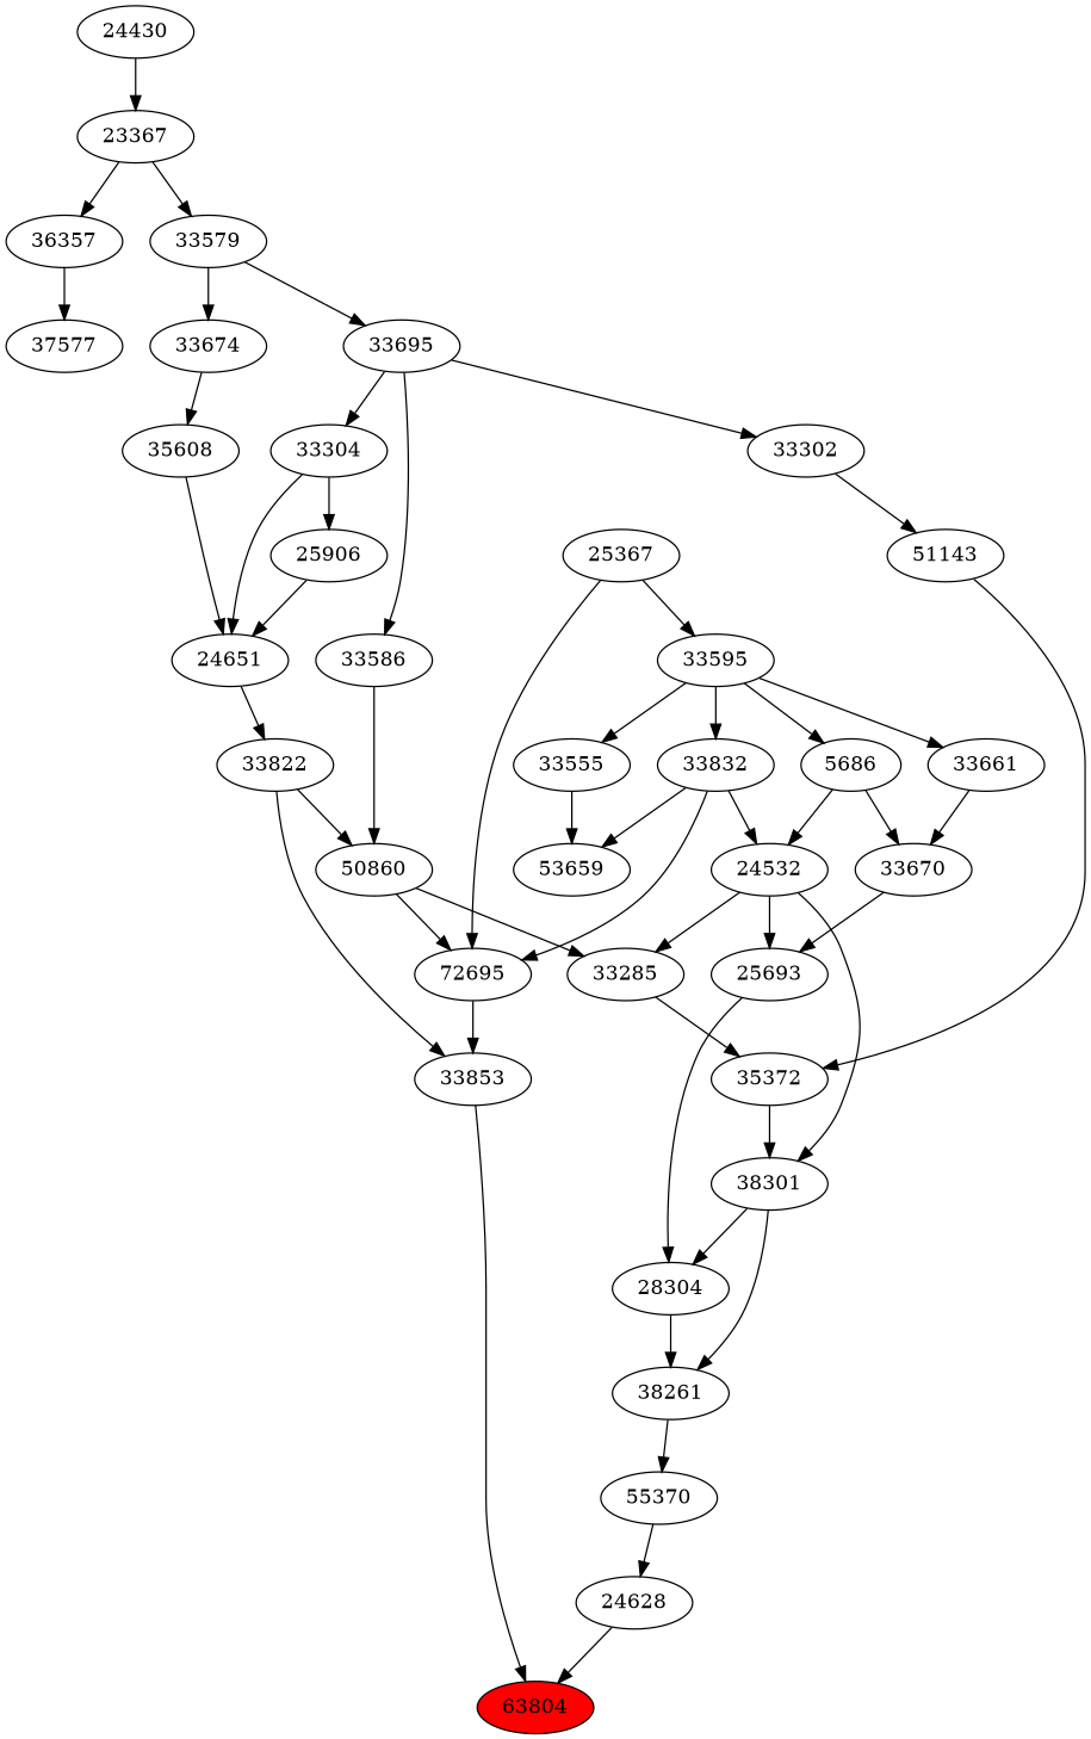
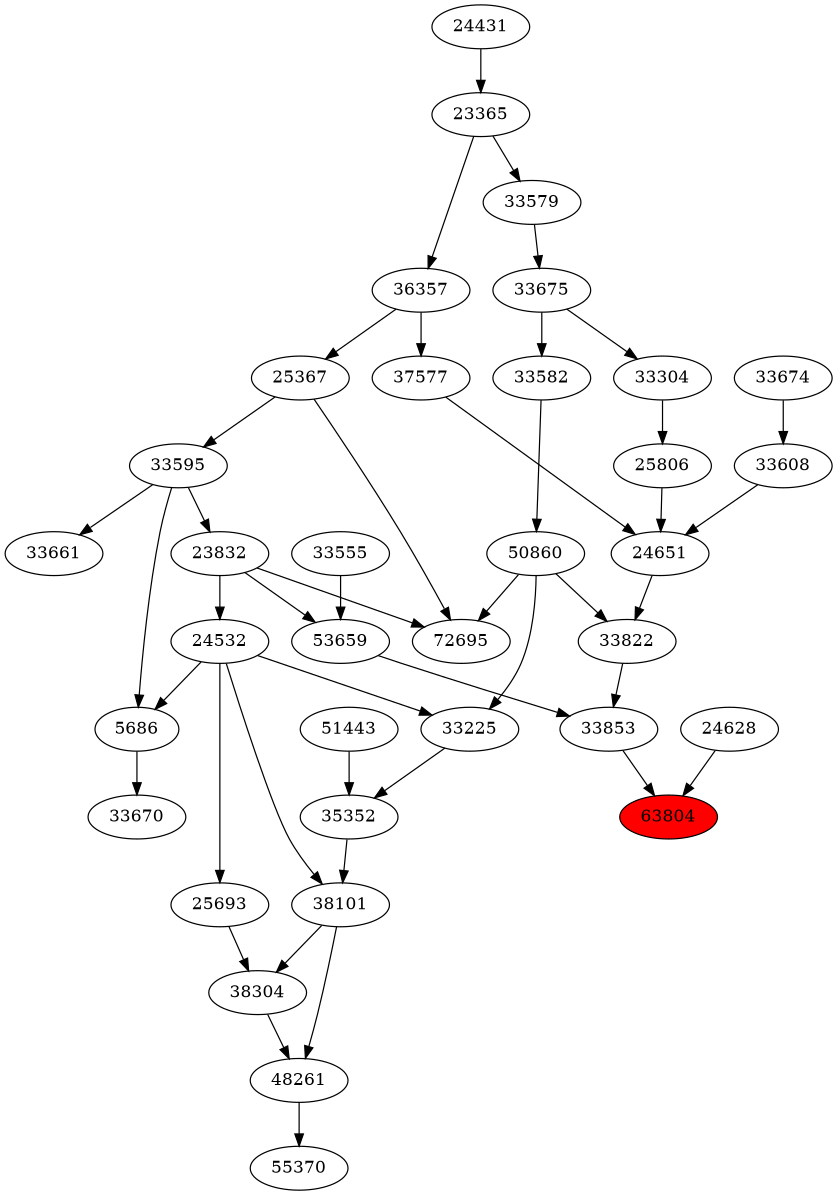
  strict digraph {
    n1 [fillcolor=red label=63804 style=filled]
    n2 [label=24628]
    n3 [label=33853]
    n4 [label=55370]
    n5 [label=53659]
    n6 [label=33822]
-   n7 [label=38261]
+   n7 [label=48261]
    n8 [label=33555]
-   n9 [label=33832]
+   n9 [label=23832]
    n10 [label=24532]
    n11 [label=72695]
-   n12 [label=33285]
-   n13 [label=38301]
+   n12 [label=33225]
+   n13 [label=38101]
    n14 [label=25693]
    n15 [label=24651]
    n16 [label=50860]
-   n17 [label=35372]
-   n18 [label=28304]
+   n17 [label=35352]
+   n18 [label=38304]
    n19 [label=33595]
    n20 [label=5686]
    n21 [label=33661]
    n22 [label=33670]
-   n23 [label=25906]
-   n24 [label=35608]
+   n23 [label=25806]
+   n24 [label=33608]
    n25 [label=37577]
-   n26 [label=33586]
+   n26 [label=33582]
    n27 [label=25367]
    n28 [label=33304]
    n29 [label=33674]
    n30 [label=36357]
-   n31 [label=33695]
-   n32 [label=33302]
-   n33 [label=51143]
+   n31 [label=33675]
+   n33 [label=51443]
    n34 [label=33579]
-   n35 [label=23367]
-   n36 [label=24430]
+   n35 [label=23365]
+   n36 [label=24431]
    n2 -> n1
    n3 -> n1
-   n4 -> n2
-   n11 -> n3
+   n5 -> n3
    n6 -> n3
    n7 -> n4
    n8 -> n5
    n9 -> n5
    n9 -> n10
    n9 -> n11
    n10 -> n12
    n10 -> n13
    n10 -> n14
    n12 -> n17
    n13 -> n7
    n13 -> n18
    n14 -> n18
    n15 -> n6
-   n6 -> n16
+   n16 -> n6
    n16 -> n11
    n16 -> n12
    n17 -> n13
    n18 -> n7
-   n19 -> n8
    n19 -> n9
    n19 -> n20
    n19 -> n21
-   n20 -> n10
+   n10 -> n20
    n20 -> n22
-   n21 -> n22
-   n22 -> n14
    n23 -> n15
    n24 -> n15
-   n28 -> n15
+   n25 -> n15
    n26 -> n16
    n27 -> n11
    n27 -> n19
    n28 -> n23
    n29 -> n24
    n30 -> n25
+   n30 -> n27
    n31 -> n26
    n31 -> n28
-   n31 -> n32
-   n32 -> n33
    n33 -> n17
-   n34 -> n29
    n34 -> n31
    n35 -> n30
    n35 -> n34
    n36 -> n35
  }
